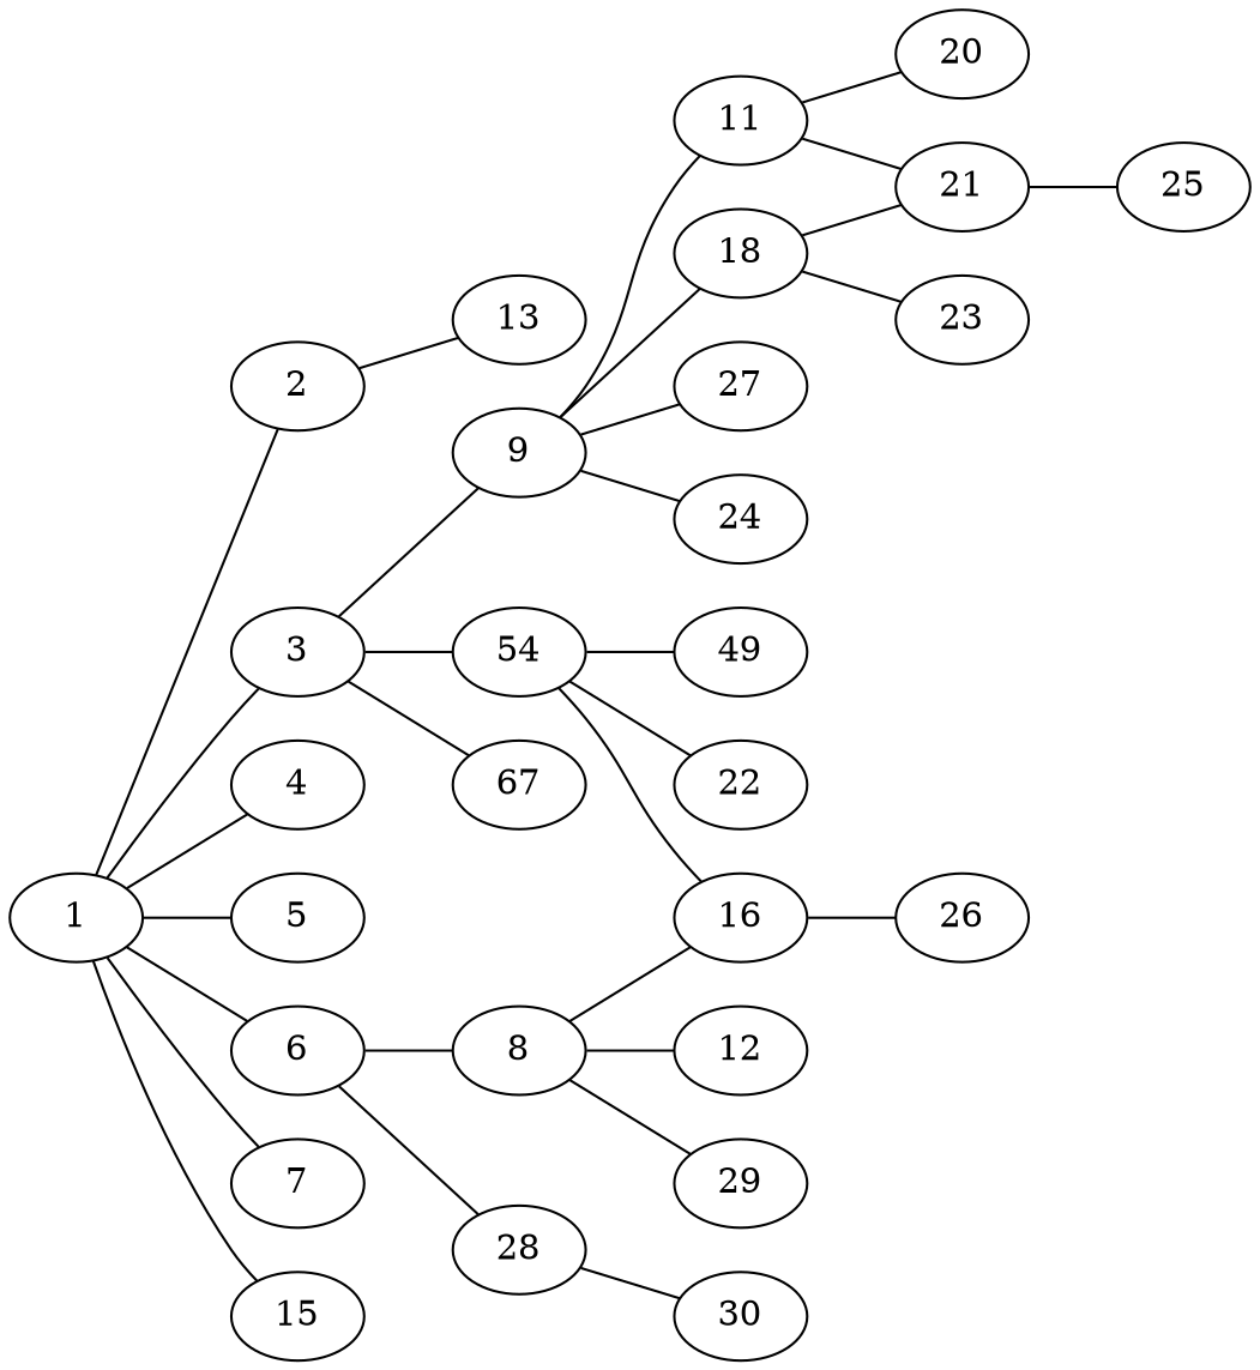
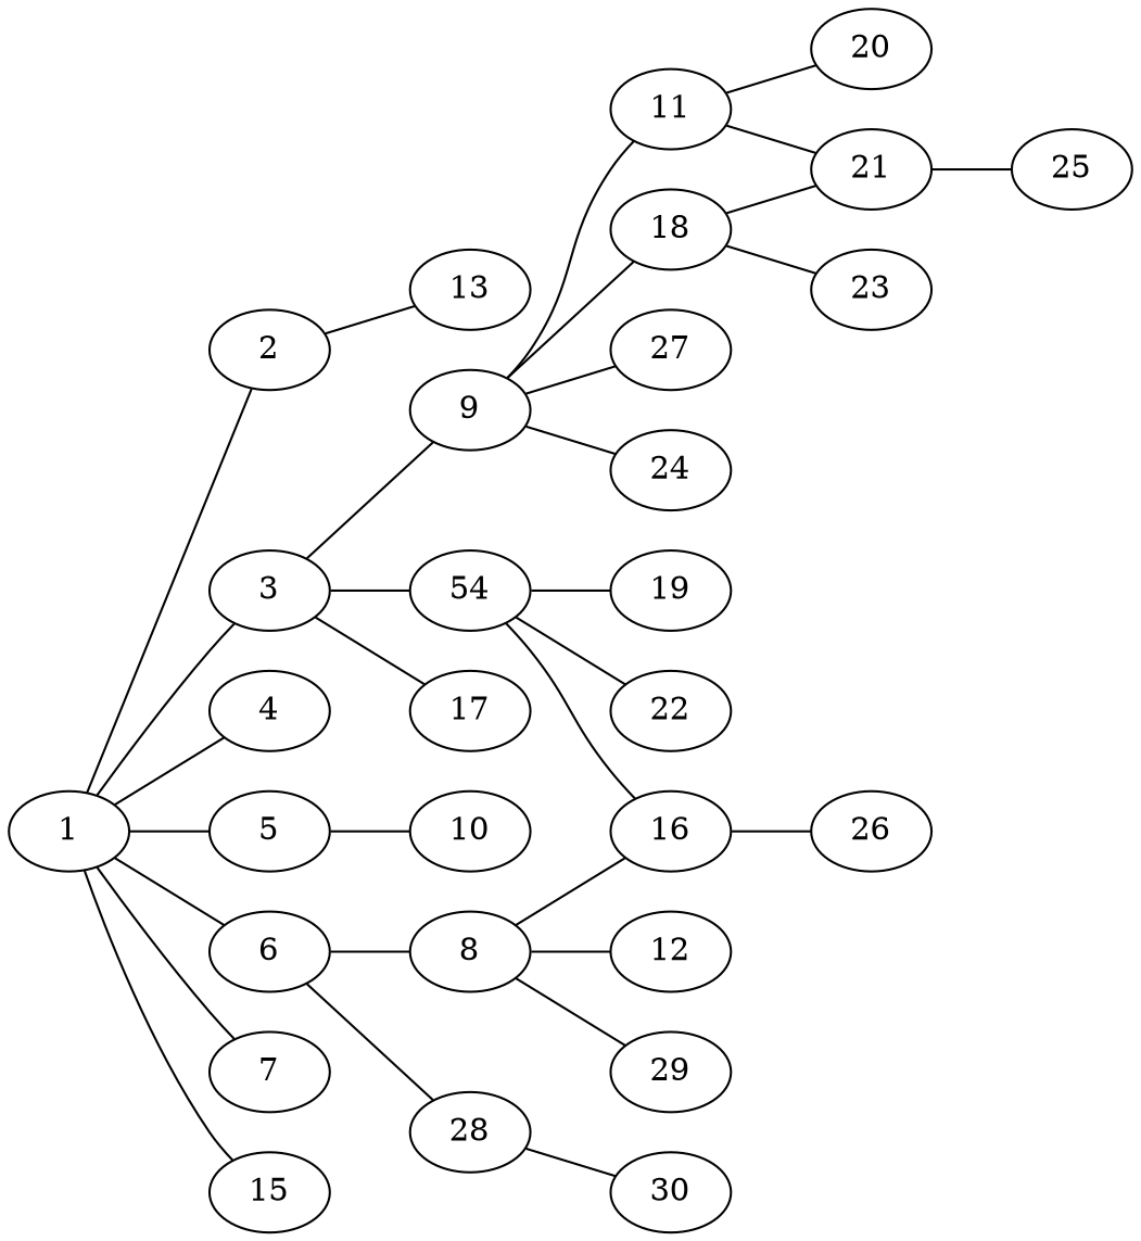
  graph {
    rankdir=LR
    1
    2
    3
    4
    5
    6
    7
    15
    13
    9
    n11 [label=54]
-   17 [label=67]
+   17
+   10
    8
    28
    11
    18
    27
    24
    16
-   19 [label=49]
+   19
    22
    12
    29
    30
    20
    21
    23
    26
    25
    1 -- 2
    1 -- 3
    1 -- 4
    1 -- 5
    1 -- 6
    1 -- 7
    1 -- 15
    2 -- 13
    3 -- 9
    3 -- n11
    3 -- 17
+   5 -- 10
    6 -- 8
    6 -- 28
    9 -- 11
    9 -- 18
    9 -- 27
    9 -- 24
    n11 -- 16
    n11 -- 19
    n11 -- 22
    8 -- 16
    8 -- 12
    8 -- 29
    28 -- 30
    11 -- 20
    11 -- 21
    18 -- 21
    18 -- 23
    16 -- 26
    21 -- 25
  }
